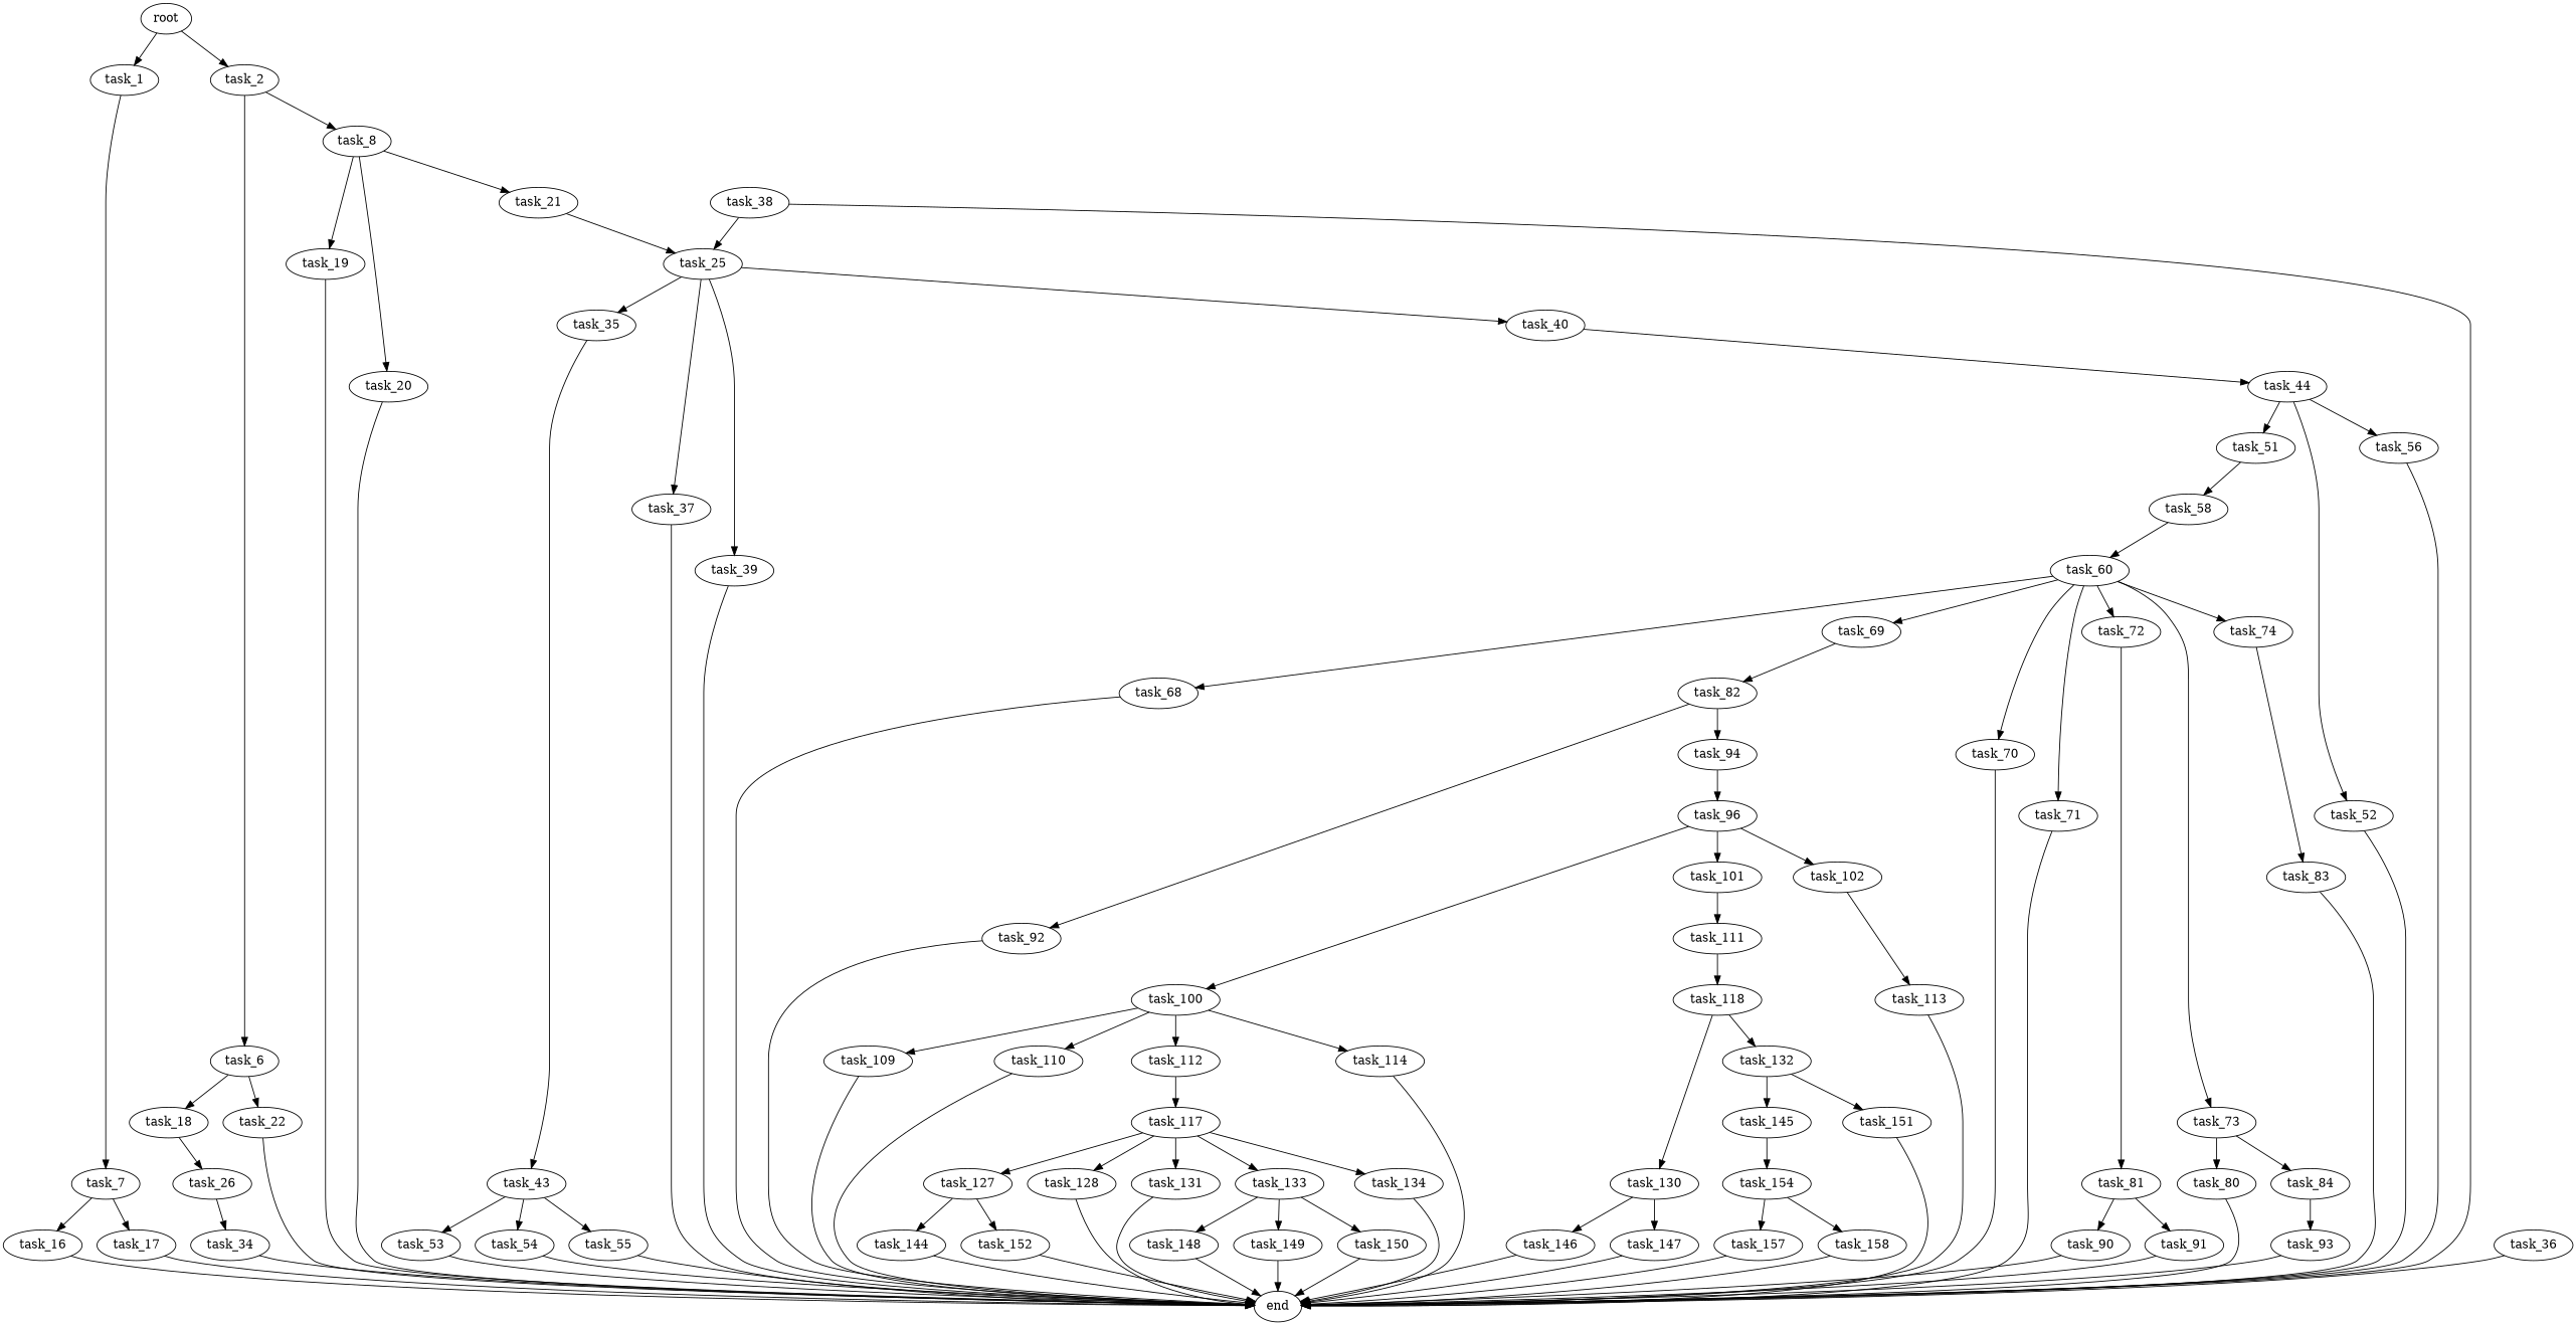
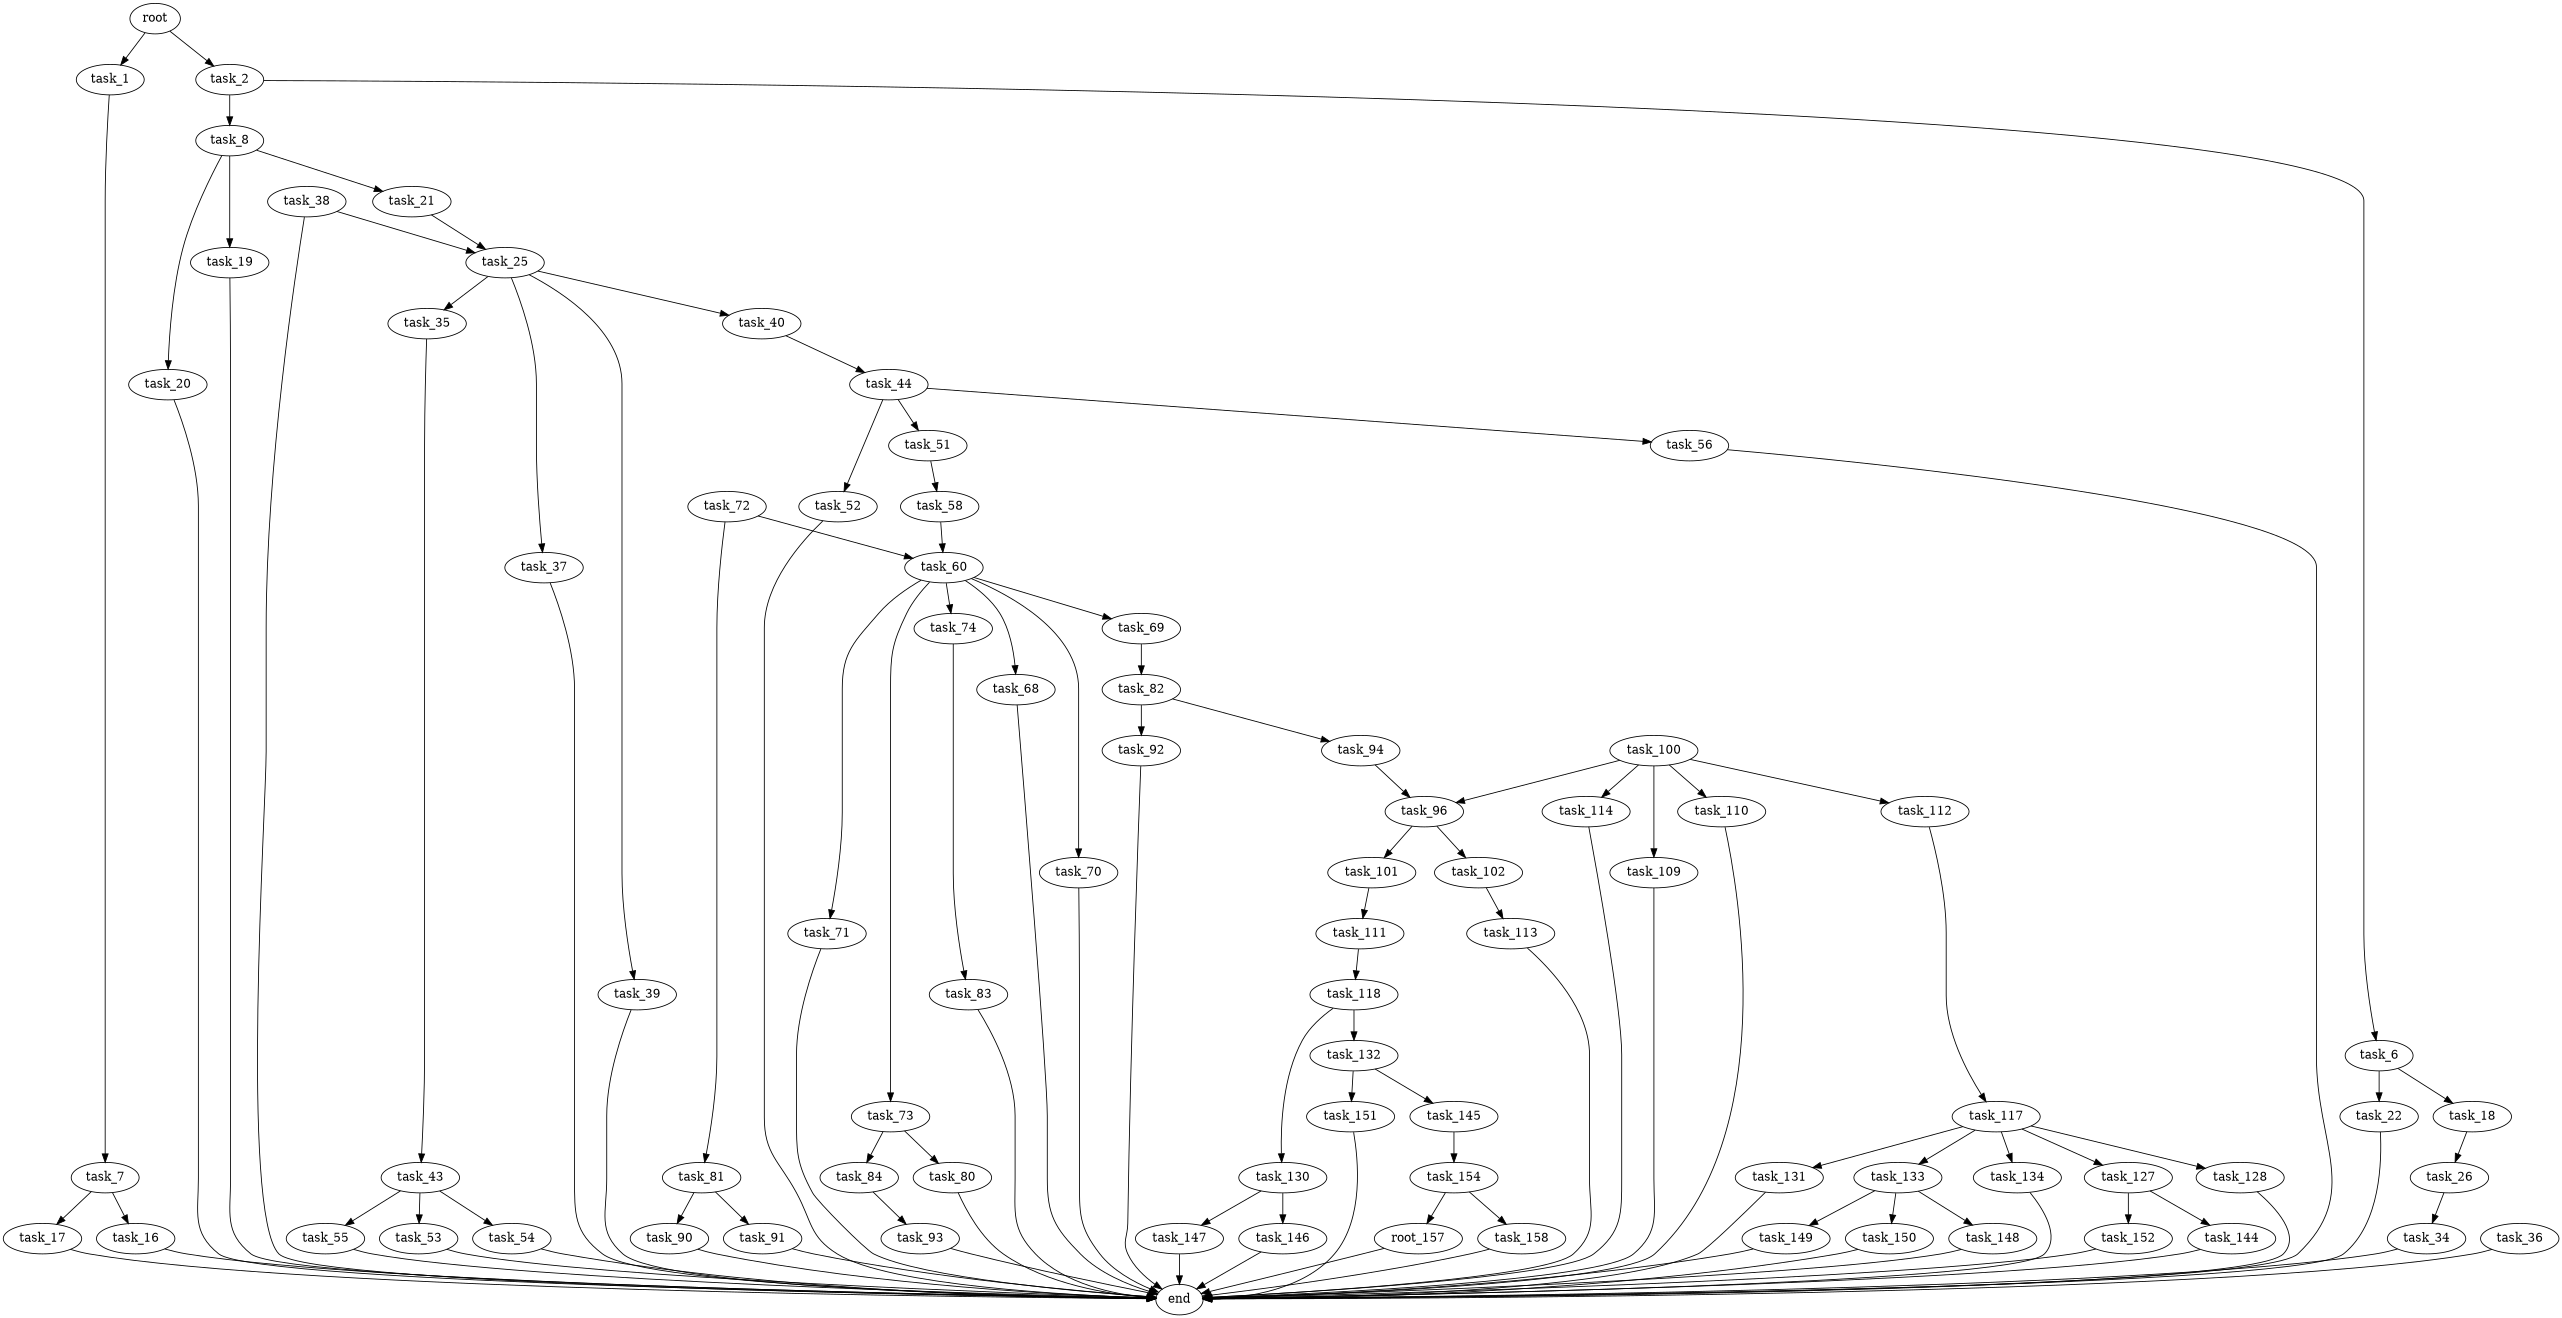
  digraph {
    root
    task_1
    task_2
    task_7
    task_6
    task_8
    task_16
    task_17
    task_18
    task_22
    task_19
    task_20
    task_21
    end
    task_26
    task_25
    task_34
    task_35
    task_37
    task_39
    task_40
    task_36
    task_43
    task_38
    task_44
    task_53
    task_54
    task_55
    task_51
    task_52
    task_56
    task_58
    task_60
    task_68
    task_69
    task_70
    task_71
    task_72
    task_73
    task_74
    task_82
    task_81
    task_80
    task_84
    task_83
    task_92
    task_94
    task_90
    task_91
    task_93
    task_96
    task_100
    task_101
    task_102
    task_109
    task_110
    task_112
    task_114
    task_111
    task_113
    task_117
    task_118
    task_127
    task_128
    task_131
    task_133
    task_134
    task_130
    task_132
    task_146
    task_147
    task_145
    task_151
    task_144
    task_152
    task_148
    task_149
    task_150
    task_154
-   task_157
+   task_157 [label=root_157]
    task_158
    root -> task_1
    root -> task_2
    task_1 -> task_7
    task_2 -> task_6
    task_2 -> task_8
    task_7 -> task_16
    task_7 -> task_17
    task_6 -> task_18
    task_6 -> task_22
    task_8 -> task_19
    task_8 -> task_20
    task_8 -> task_21
    task_16 -> end
    task_17 -> end
    task_18 -> task_26
    task_22 -> end
    task_19 -> end
    task_20 -> end
    task_21 -> task_25
    task_26 -> task_34
    task_25 -> task_35
    task_25 -> task_37
    task_25 -> task_39
    task_25 -> task_40
    task_34 -> end
    task_35 -> task_43
    task_37 -> end
    task_39 -> end
    task_40 -> task_44
    task_36 -> end
    task_43 -> task_53
    task_43 -> task_54
    task_43 -> task_55
    task_38 -> end
    task_38 -> task_25
    task_44 -> task_51
    task_44 -> task_52
    task_44 -> task_56
    task_53 -> end
    task_54 -> end
    task_55 -> end
    task_51 -> task_58
    task_52 -> end
    task_56 -> end
    task_58 -> task_60
    task_60 -> task_68
    task_60 -> task_69
    task_60 -> task_70
    task_60 -> task_71
-   task_60 -> task_72
+   task_72 -> task_60
    task_60 -> task_73
    task_60 -> task_74
    task_68 -> end
    task_69 -> task_82
    task_70 -> end
    task_71 -> end
    task_72 -> task_81
    task_73 -> task_80
    task_73 -> task_84
    task_74 -> task_83
    task_82 -> task_92
    task_82 -> task_94
    task_81 -> task_90
    task_81 -> task_91
    task_80 -> end
    task_84 -> task_93
    task_83 -> end
    task_92 -> end
    task_94 -> task_96
    task_90 -> end
    task_91 -> end
    task_93 -> end
-   task_96 -> task_100
+   task_100 -> task_96
    task_96 -> task_101
    task_96 -> task_102
    task_100 -> task_109
    task_100 -> task_110
    task_100 -> task_112
    task_100 -> task_114
    task_101 -> task_111
    task_102 -> task_113
    task_109 -> end
    task_110 -> end
    task_112 -> task_117
    task_114 -> end
    task_111 -> task_118
    task_113 -> end
    task_117 -> task_127
    task_117 -> task_128
    task_117 -> task_131
    task_117 -> task_133
    task_117 -> task_134
    task_118 -> task_130
    task_118 -> task_132
    task_127 -> task_144
    task_127 -> task_152
    task_128 -> end
    task_131 -> end
    task_133 -> task_148
    task_133 -> task_149
    task_133 -> task_150
    task_134 -> end
    task_130 -> task_146
    task_130 -> task_147
    task_132 -> task_145
    task_132 -> task_151
    task_146 -> end
    task_147 -> end
    task_145 -> task_154
    task_151 -> end
    task_144 -> end
    task_152 -> end
    task_148 -> end
    task_149 -> end
    task_150 -> end
    task_154 -> task_157
    task_154 -> task_158
    task_157 -> end
    task_158 -> end
  }
